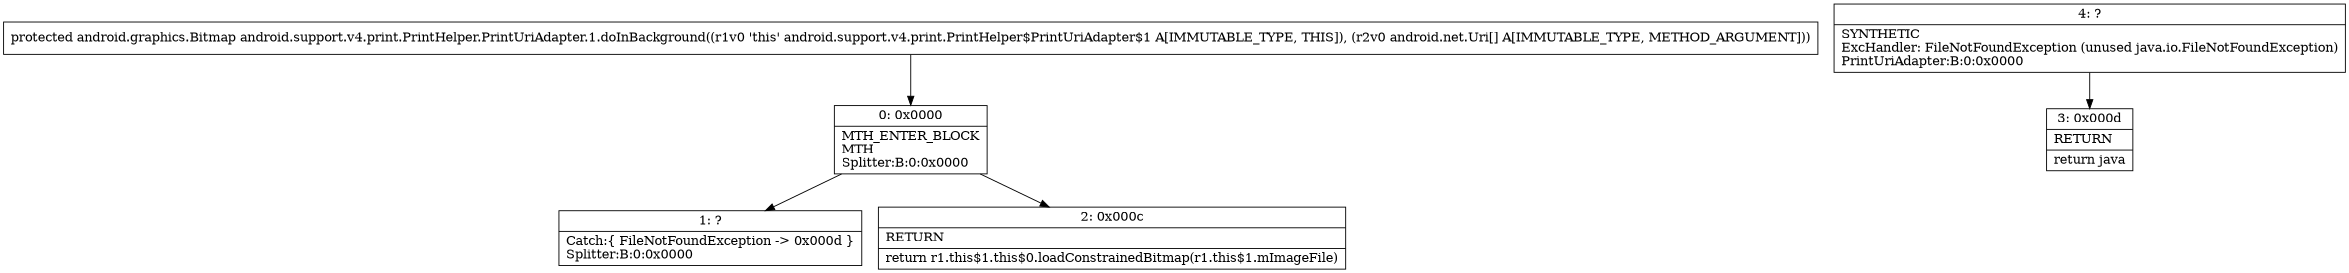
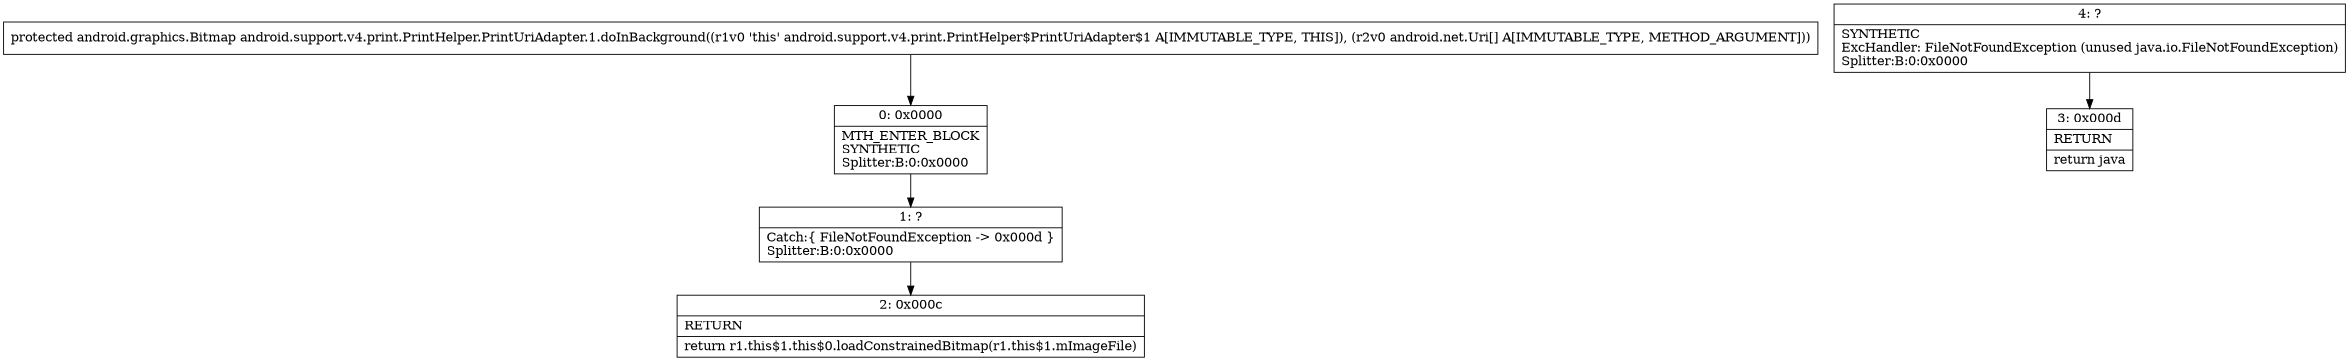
  digraph {
    node [shape=record]
-   n1 [label="{0\:\ 0x0000|MTH_ENTER_BLOCK\lMTH\lSplitter:B:0:0x0000\l}"]
+   n1 [label="{0\:\ 0x0000|MTH_ENTER_BLOCK\lSYNTHETIC\lSplitter:B:0:0x0000\l}"]
    n2 [label="{1\:\ ?|Catch:\{ FileNotFoundException \-\> 0x000d \}\lSplitter:B:0:0x0000\l}"]
    n3 [label="{2\:\ 0x000c|RETURN\l|return r1.this$1.this$0.loadConstrainedBitmap(r1.this$1.mImageFile)\l}"]
-   n4 [label="{4\:\ ?|SYNTHETIC\lExcHandler: FileNotFoundException (unused java.io.FileNotFoundException)\lPrintUriAdapter:B:0:0x0000\l}"]
+   n4 [label="{4\:\ ?|SYNTHETIC\lExcHandler: FileNotFoundException (unused java.io.FileNotFoundException)\lSplitter:B:0:0x0000\l}"]
    n5 [label="{3\:\ 0x000d|RETURN\l|return java\l}"]
    n6 [label="{protected android.graphics.Bitmap android.support.v4.print.PrintHelper.PrintUriAdapter.1.doInBackground((r1v0 'this' android.support.v4.print.PrintHelper$PrintUriAdapter$1 A[IMMUTABLE_TYPE, THIS]), (r2v0 android.net.Uri[] A[IMMUTABLE_TYPE, METHOD_ARGUMENT])) }"]
    n1 -> n2
-   n1 -> n3
+   n2 -> n3
    n4 -> n5
    n6 -> n1
  }
